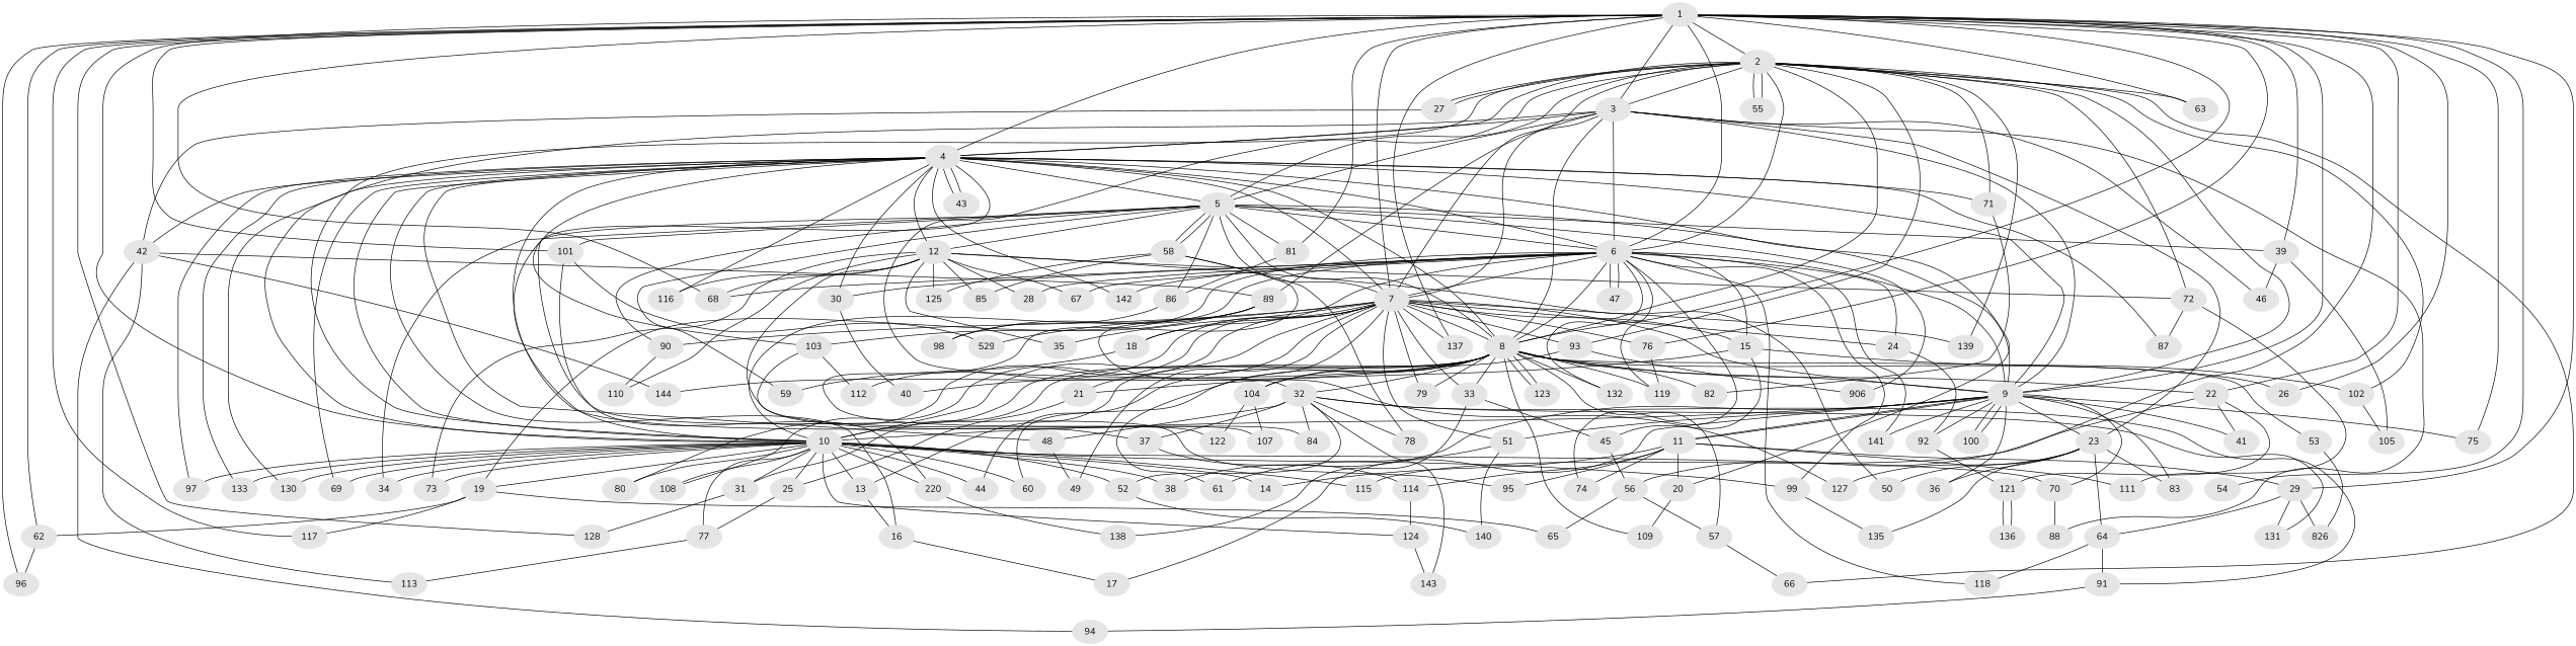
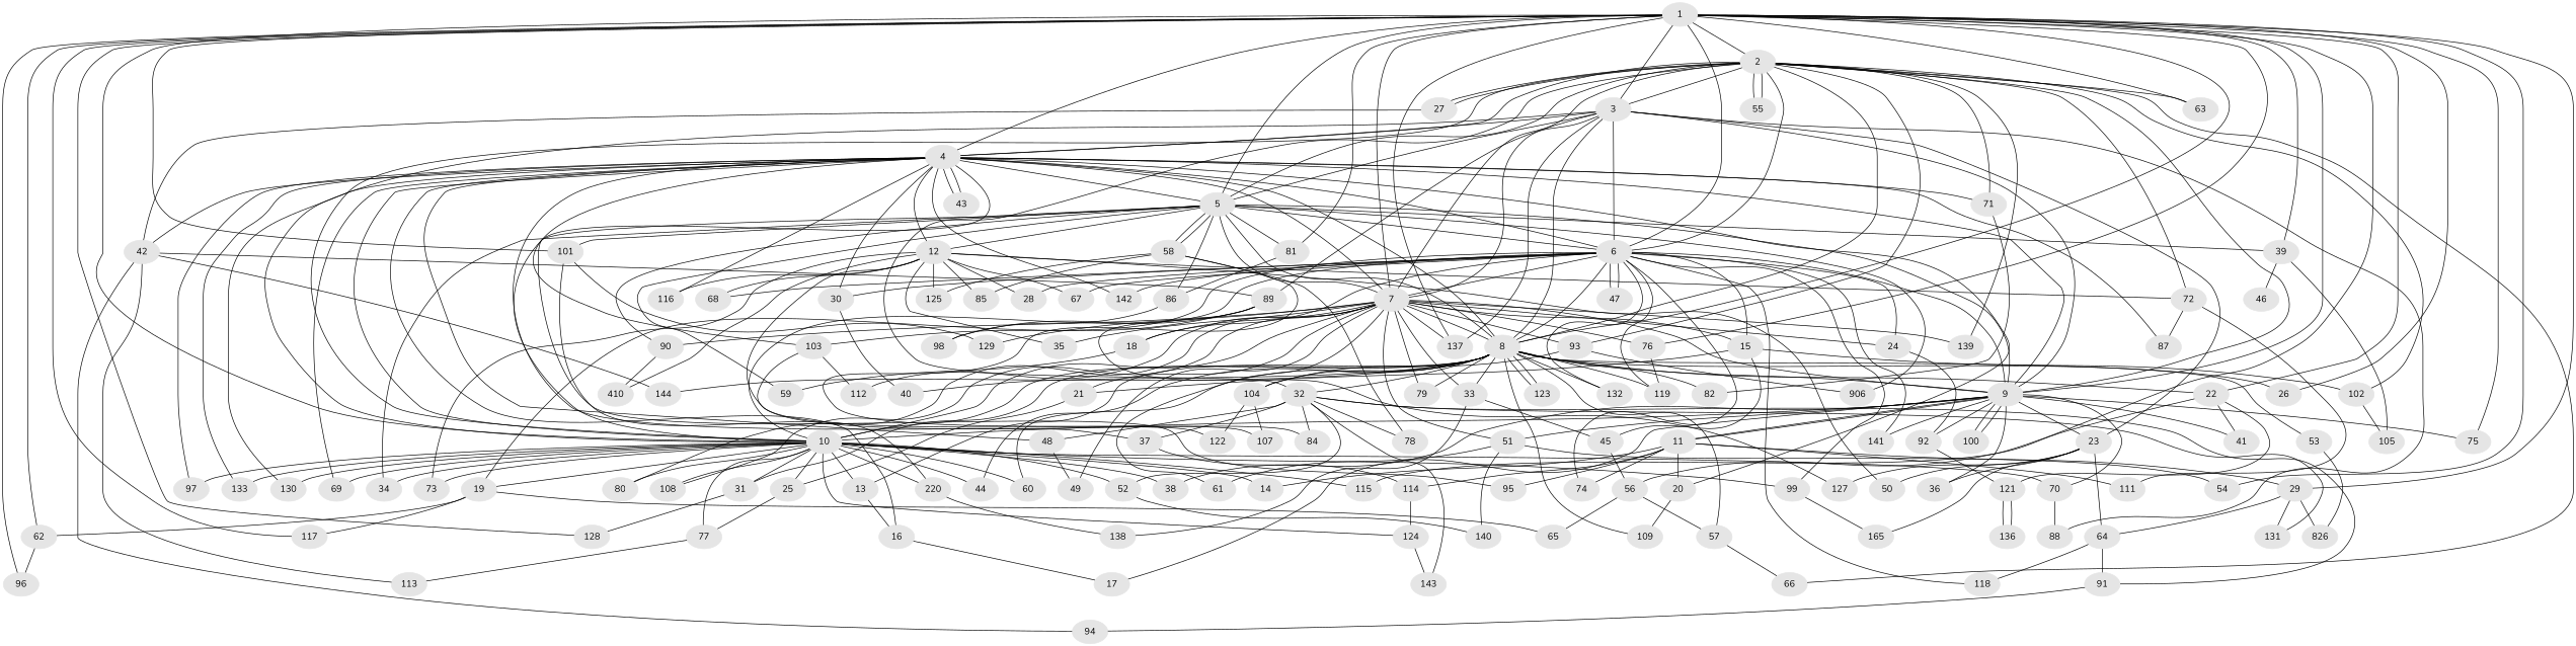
  graph {
    fontname=Nunito
    node [color=gray90 fontname=Nunito style=filled]
    edge [fontname=Nunito]
    1
    2
    3
    4
    5
    6
    7
    8
    9
    10
    22
    26
    29
    39
    54
    56
    62
    63
    75
    76
    81
    96
    101
    117
    128
    137
    27
    32
    55
    66
    71
    72
    93
    102
    139
    23
    46
    88
    89
    12
    16
    20
    30
    37
    42
    43
    48
    69
    87
    95
    97
    103
    116
    130
    133
    142
    34
    58
    59
    86
    90
    n62 [label=906]
    15
    18
    19
    24
    28
    47
    67
    68
    74
    99
    118
    132
    141
    119
    21
    33
    35
    49
    51
    61
    79
    80
    108
    112
-   129 [label=529]
+   129
    53
    13
    31
    40
    44
    57
    60
    82
    104
    109
    123
    144
    11
    17
    36
    38
    41
    70
-   83
    92
    100
    14
    25
    52
    73
    77
    115
    n115 [label=220]
    124
    121
    64
    n119 [label=826]
    131
    105
    65
    84
    78
    91
    143
    111
    50
    127
-   135
+   135 [label=165]
    98
    85
-   110
+   110 [label=410]
    125
    114
    94
    113
    122
    107
    45
    138
    140
    136
    1 -- 2
    1 -- 3
    1 -- 4
-   1 -- 68
+   1 -- 5
    1 -- 6
    1 -- 7
    1 -- 8
    1 -- 9
    1 -- 10
    1 -- 22
    1 -- 26
    1 -- 29
    1 -- 39
    1 -- 54
    1 -- 56
    1 -- 62
    1 -- 63
    1 -- 75
    1 -- 76
    1 -- 81
    1 -- 96
    1 -- 101
    1 -- 117
    1 -- 128
    1 -- 137
    2 -- 3
    2 -- 4
    2 -- 5
    2 -- 6
    2 -- 7
    2 -- 8
    2 -- 9
    2 -- 10
    2 -- 63
    2 -- 27
    2 -- 27
    2 -- 32
    2 -- 55
    2 -- 55
    2 -- 66
    2 -- 71
    2 -- 72
    2 -- 93
    2 -- 102
    2 -- 139
    3 -- 4
    3 -- 5
    3 -- 6
    3 -- 7
    3 -- 8
    3 -- 9
    3 -- 10
    3 -- 23
-   3 -- 46
+   3 -- 137
    3 -- 88
    3 -- 89
    4 -- 5
    4 -- 6
    4 -- 7
    4 -- 8
    4 -- 9
    4 -- 10
    4 -- 71
    4 -- 12
    4 -- 16
    4 -- 20
    4 -- 30
    4 -- 37
    4 -- 42
    4 -- 43
    4 -- 43
    4 -- 48
    4 -- 69
    4 -- 87
    4 -- 95
    4 -- 97
    4 -- 103
    4 -- 116
    4 -- 130
    4 -- 133
    4 -- 142
    5 -- 6
    5 -- 7
    5 -- 8
    5 -- 9
    5 -- 10
    5 -- 39
    5 -- 81
    5 -- 101
    5 -- 12
    5 -- 34
    5 -- 58
    5 -- 58
    5 -- 59
    5 -- 86
    5 -- 90
    5 -- n62
    6 -- 7
    6 -- 8
    6 -- 9
    6 -- 10
    6 -- 30
    6 -- 142
    6 -- 15
    6 -- 18
    6 -- 19
    6 -- 24
    6 -- 28
    6 -- 47
    6 -- 47
    6 -- 67
    6 -- 68
    6 -- 74
    6 -- 99
    6 -- 118
    6 -- 132
    6 -- 141
    6 -- 119
    7 -- 8
    7 -- 9
    7 -- 10
    7 -- 76
    7 -- 137
    7 -- 93
    7 -- 139
    7 -- 90
    7 -- 15
    7 -- 18
    7 -- 24
    7 -- 21
    7 -- 33
    7 -- 35
    7 -- 49
    7 -- 51
    7 -- 61
    7 -- 79
    7 -- 80
    7 -- 108
    7 -- 112
    7 -- 129
    8 -- 9
    8 -- 10
    8 -- 22
    8 -- 26
    8 -- 32
    8 -- 132
    8 -- 119
    8 -- 33
    8 -- 79
    8 -- 53
    8 -- 13
    8 -- 31
    8 -- 40
    8 -- 44
    8 -- 57
    8 -- 60
    8 -- 82
    8 -- 104
    8 -- 109
    8 -- 123
    8 -- 123
    8 -- 144
    9 -- 10
    9 -- 75
    9 -- 23
    9 -- 141
    9 -- 51
    9 -- 11
    9 -- 11
    9 -- 17
    9 -- 36
    9 -- 38
    9 -- 41
    9 -- 70
-   9 -- 83
    9 -- 92
    9 -- 100
    9 -- 100
    10 -- 69
    10 -- 97
    10 -- 130
    10 -- 133
    10 -- 34
    10 -- 19
    10 -- 99
    10 -- 80
    10 -- 108
    10 -- 13
    10 -- 31
    10 -- 44
    10 -- 60
    10 -- 38
    10 -- 70
    10 -- 14
    10 -- 25
    10 -- 52
    10 -- 73
    10 -- 77
    10 -- 115
    10 -- n115
    10 -- 124
    22 -- 41
    22 -- 115
    22 -- 121
    29 -- 64
    29 -- n119
    29 -- 131
    39 -- 46
    39 -- 105
    56 -- 57
    56 -- 65
    62 -- 96
    76 -- 119
    81 -- 86
    101 -- 129
    101 -- n115
    27 -- 42
    32 -- 37
    32 -- 48
    32 -- 52
    32 -- 131
    32 -- 84
    32 -- 78
    32 -- 91
    32 -- 143
    71 -- 82
    72 -- 87
    72 -- 111
    93 -- n62
    93 -- 104
    102 -- 105
    23 -- 36
-   23 -- 83
    23 -- 64
    23 -- 50
    23 -- 127
    23 -- 135
    89 -- 103
    89 -- 127
    89 -- 98
    12 -- 72
    12 -- 116
    12 -- 28
    12 -- 67
    12 -- 68
    12 -- 35
    12 -- 73
    12 -- 84
    12 -- 50
    12 -- 85
    12 -- 110
    12 -- 125
    16 -- 17
    20 -- 109
    30 -- 40
    37 -- 114
    42 -- 89
    42 -- 144
    42 -- 94
    42 -- 113
    48 -- 49
    103 -- 112
    103 -- 122
    58 -- 78
    58 -- 85
    58 -- 125
    58 -- 107
    86 -- 98
    90 -- 110
    15 -- 102
    15 -- 21
    15 -- 45
    18 -- 59
    19 -- 62
    19 -- 117
    19 -- 65
    24 -- 92
    99 -- 135
    21 -- 25
    33 -- 45
    33 -- 138
+   51 -- 54
    51 -- 61
    51 -- 140
    53 -- n119
    13 -- 16
    31 -- 128
    57 -- 66
    104 -- 122
    104 -- 107
    11 -- 29
    11 -- 20
    11 -- 95
    11 -- 74
    11 -- 14
    11 -- 111
    11 -- 114
    70 -- 88
    92 -- 121
    25 -- 77
    52 -- 140
    77 -- 113
    n115 -- 138
    124 -- 143
    121 -- 136
    121 -- 136
    64 -- 118
    64 -- 91
    91 -- 94
    114 -- 124
    45 -- 56
  }
